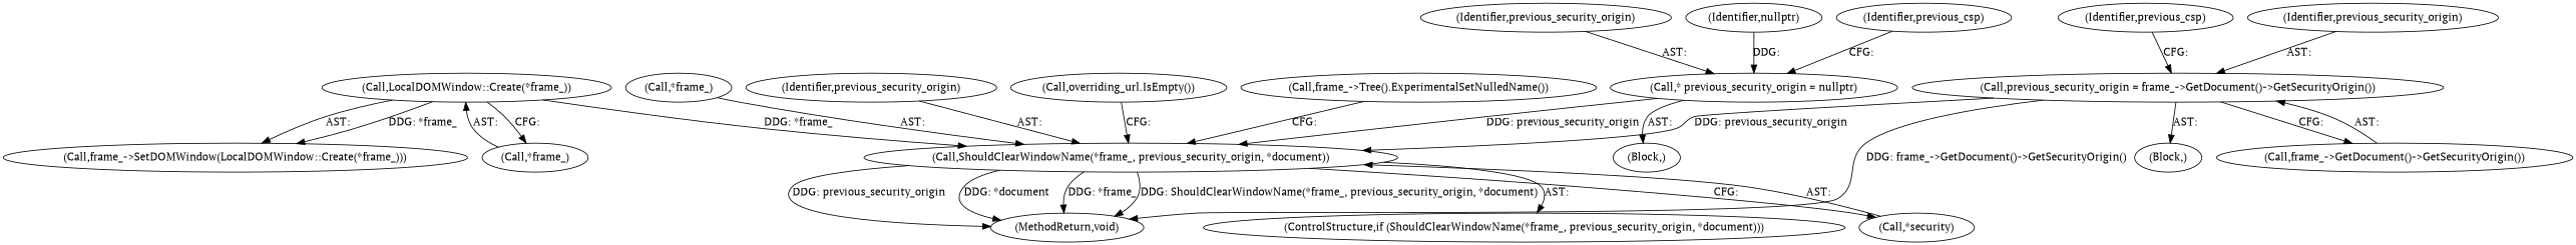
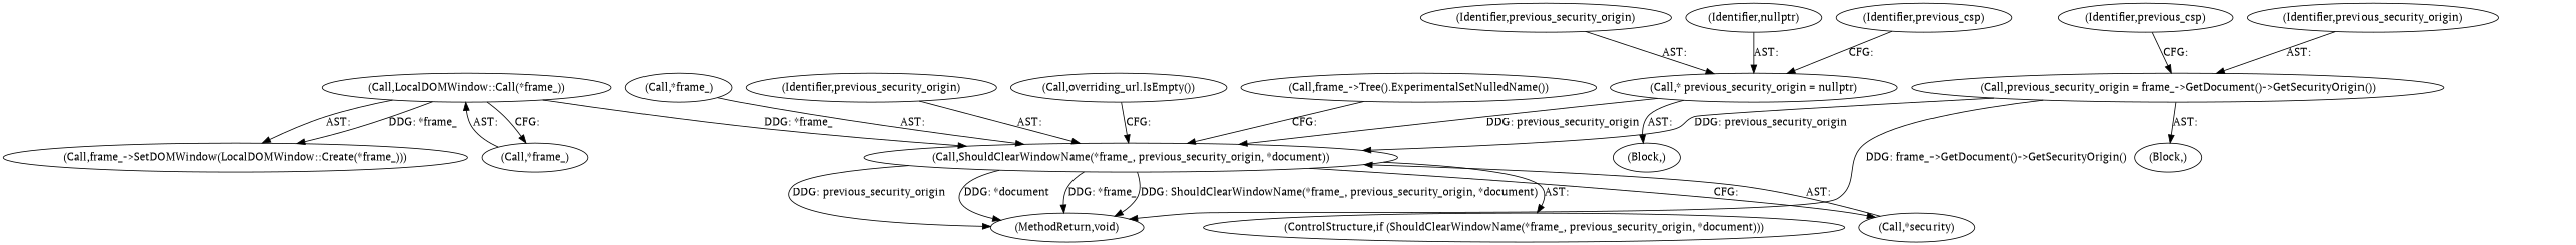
  digraph {
    fontname="PT Serif"
    node [fontname="PT Serif"]
    edge [fontname="PT Serif"]
    n1 [label="(Call,ShouldClearWindowName(*frame_, previous_security_origin, *document))"]
    n2 [label="(ControlStructure,if (ShouldClearWindowName(*frame_, previous_security_origin, *document)))"]
    n3 [label="(MethodReturn,void)"]
    n4 [label="(Call,*security)"]
-   n5 [label="(Call,LocalDOMWindow::Create(*frame_))"]
+   n5 [label="(Call,LocalDOMWindow::Call(*frame_))"]
    n6 [label="(Call,*frame_)"]
    n7 [label="(Call,frame_->SetDOMWindow(LocalDOMWindow::Create(*frame_)))"]
    n8 [label="(Call,* previous_security_origin = nullptr)"]
    n9 [label="(Block,)"]
    n10 [label="(Identifier,nullptr)"]
    n11 [label="(Call,previous_security_origin = frame_->GetDocument()->GetSecurityOrigin())"]
    n12 [label="(Block,)"]
-   n13 [label="(Call,frame_->GetDocument()->GetSecurityOrigin())"]
    n14 [label="(Identifier,previous_security_origin)"]
    n15 [label="(Call,*frame_)"]
    n16 [label="(Identifier,previous_security_origin)"]
    n17 [label="(Identifier,previous_csp)"]
    n18 [label="(Identifier,previous_security_origin)"]
    n19 [label="(Call,overriding_url.IsEmpty())"]
    n20 [label="(Identifier,previous_csp)"]
    n21 [label="(Call,frame_->Tree().ExperimentalSetNulledName())"]
    n1 -> n2 [label="AST: "]
    n1 -> n3 [label="DDG: previous_security_origin"]
    n1 -> n3 [label="DDG: *document"]
    n1 -> n3 [label="DDG: *frame_"]
    n1 -> n3 [label="DDG: ShouldClearWindowName(*frame_, previous_security_origin, *document)"]
    n1 -> n4 [label="CFG: "]
    n4 -> n1 [label="AST: "]
    n5 -> n1 [label="DDG: *frame_"]
    n5 -> n6 [label="CFG: "]
    n5 -> n7 [label="AST: "]
    n5 -> n7 [label="DDG: *frame_"]
    n6 -> n5 [label="AST: "]
    n8 -> n1 [label="DDG: previous_security_origin"]
    n8 -> n9 [label="AST: "]
-   n10 -> n8 [label="DDG: "]
+   n10 -> n8 [label="AST: "]
    n11 -> n1 [label="DDG: previous_security_origin"]
    n11 -> n3 [label="DDG: frame_->GetDocument()->GetSecurityOrigin()"]
    n11 -> n12 [label="AST: "]
-   n11 -> n13 [label="CFG: "]
-   n13 -> n11 [label="AST: "]
    n14 -> n11 [label="AST: "]
    n15 -> n1 [label="AST: "]
    n16 -> n1 [label="AST: "]
    n17 -> n8 [label="CFG: "]
    n18 -> n8 [label="AST: "]
    n19 -> n1 [label="CFG: "]
    n20 -> n11 [label="CFG: "]
    n21 -> n1 [label="CFG: "]
  }
